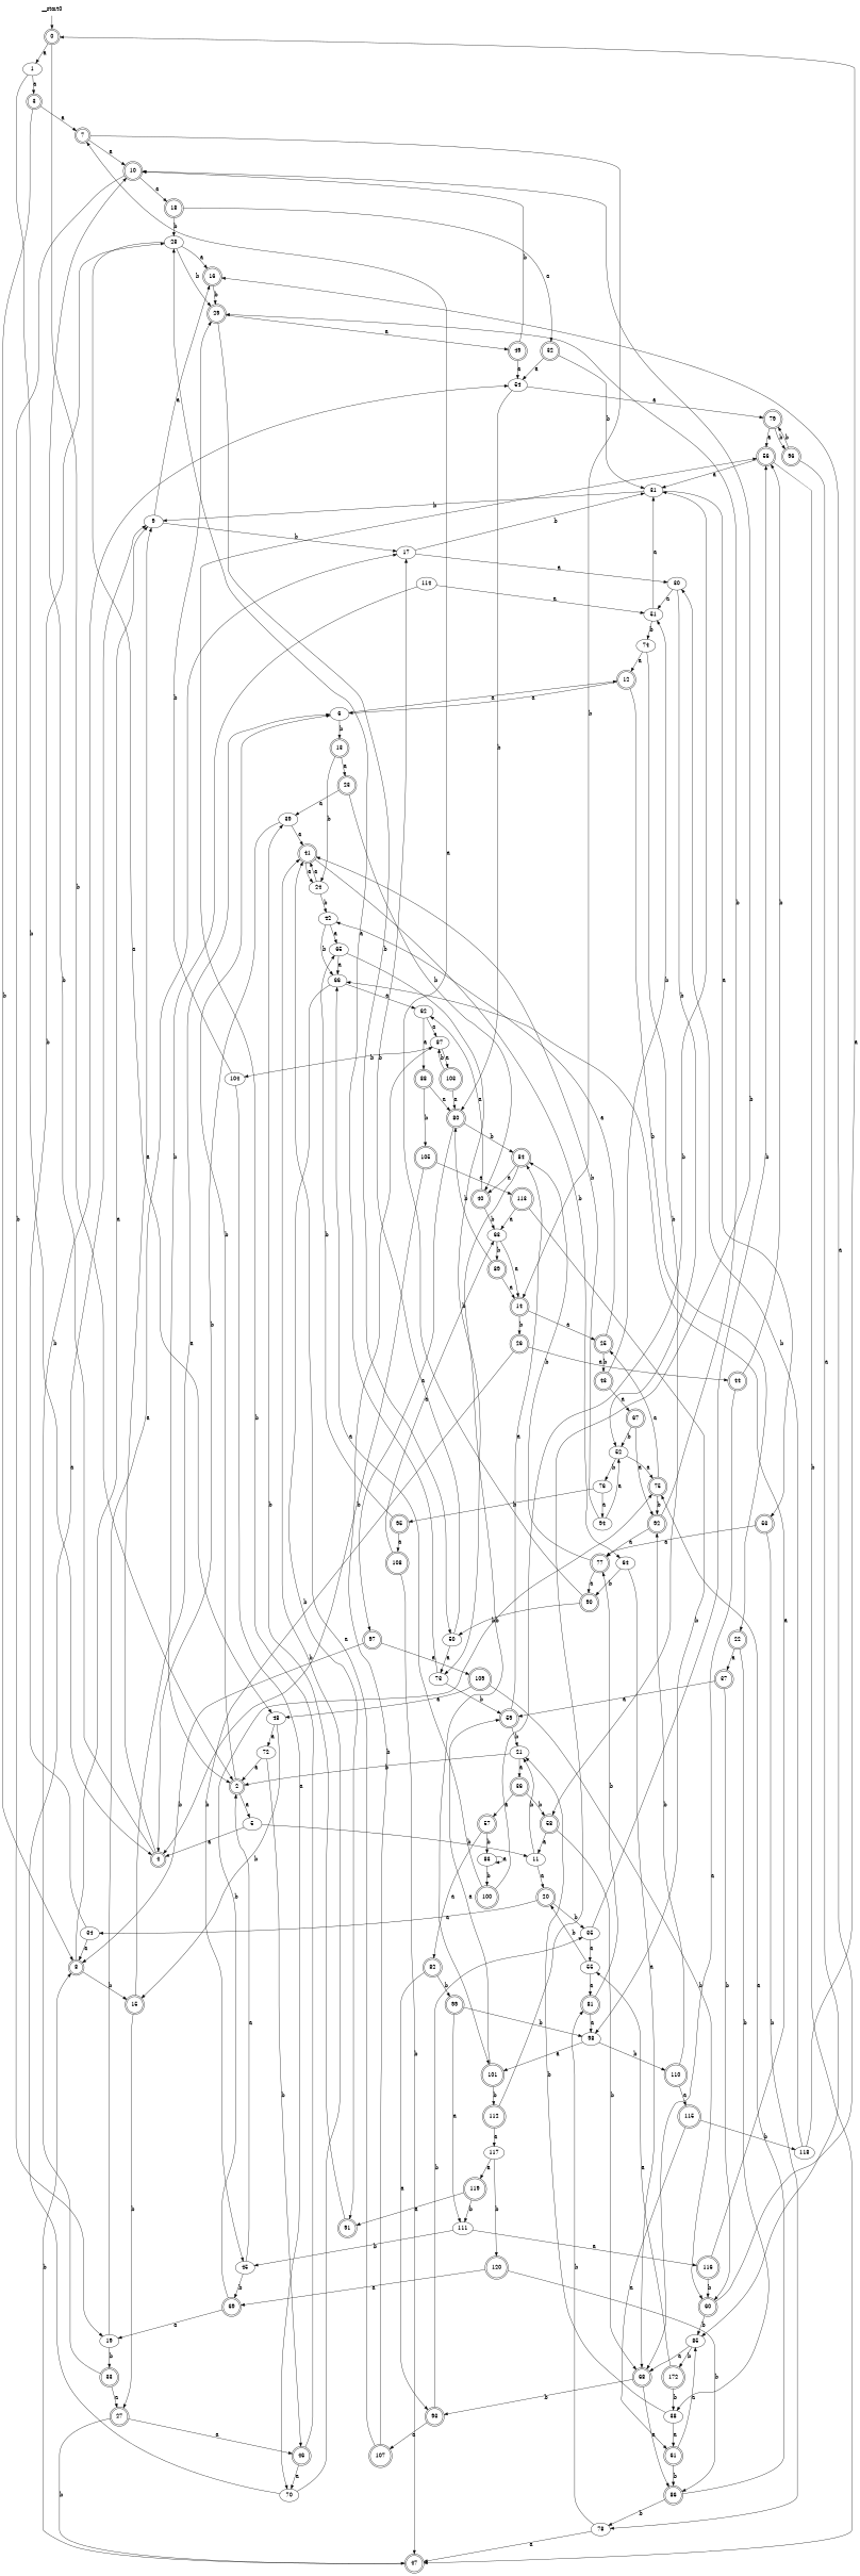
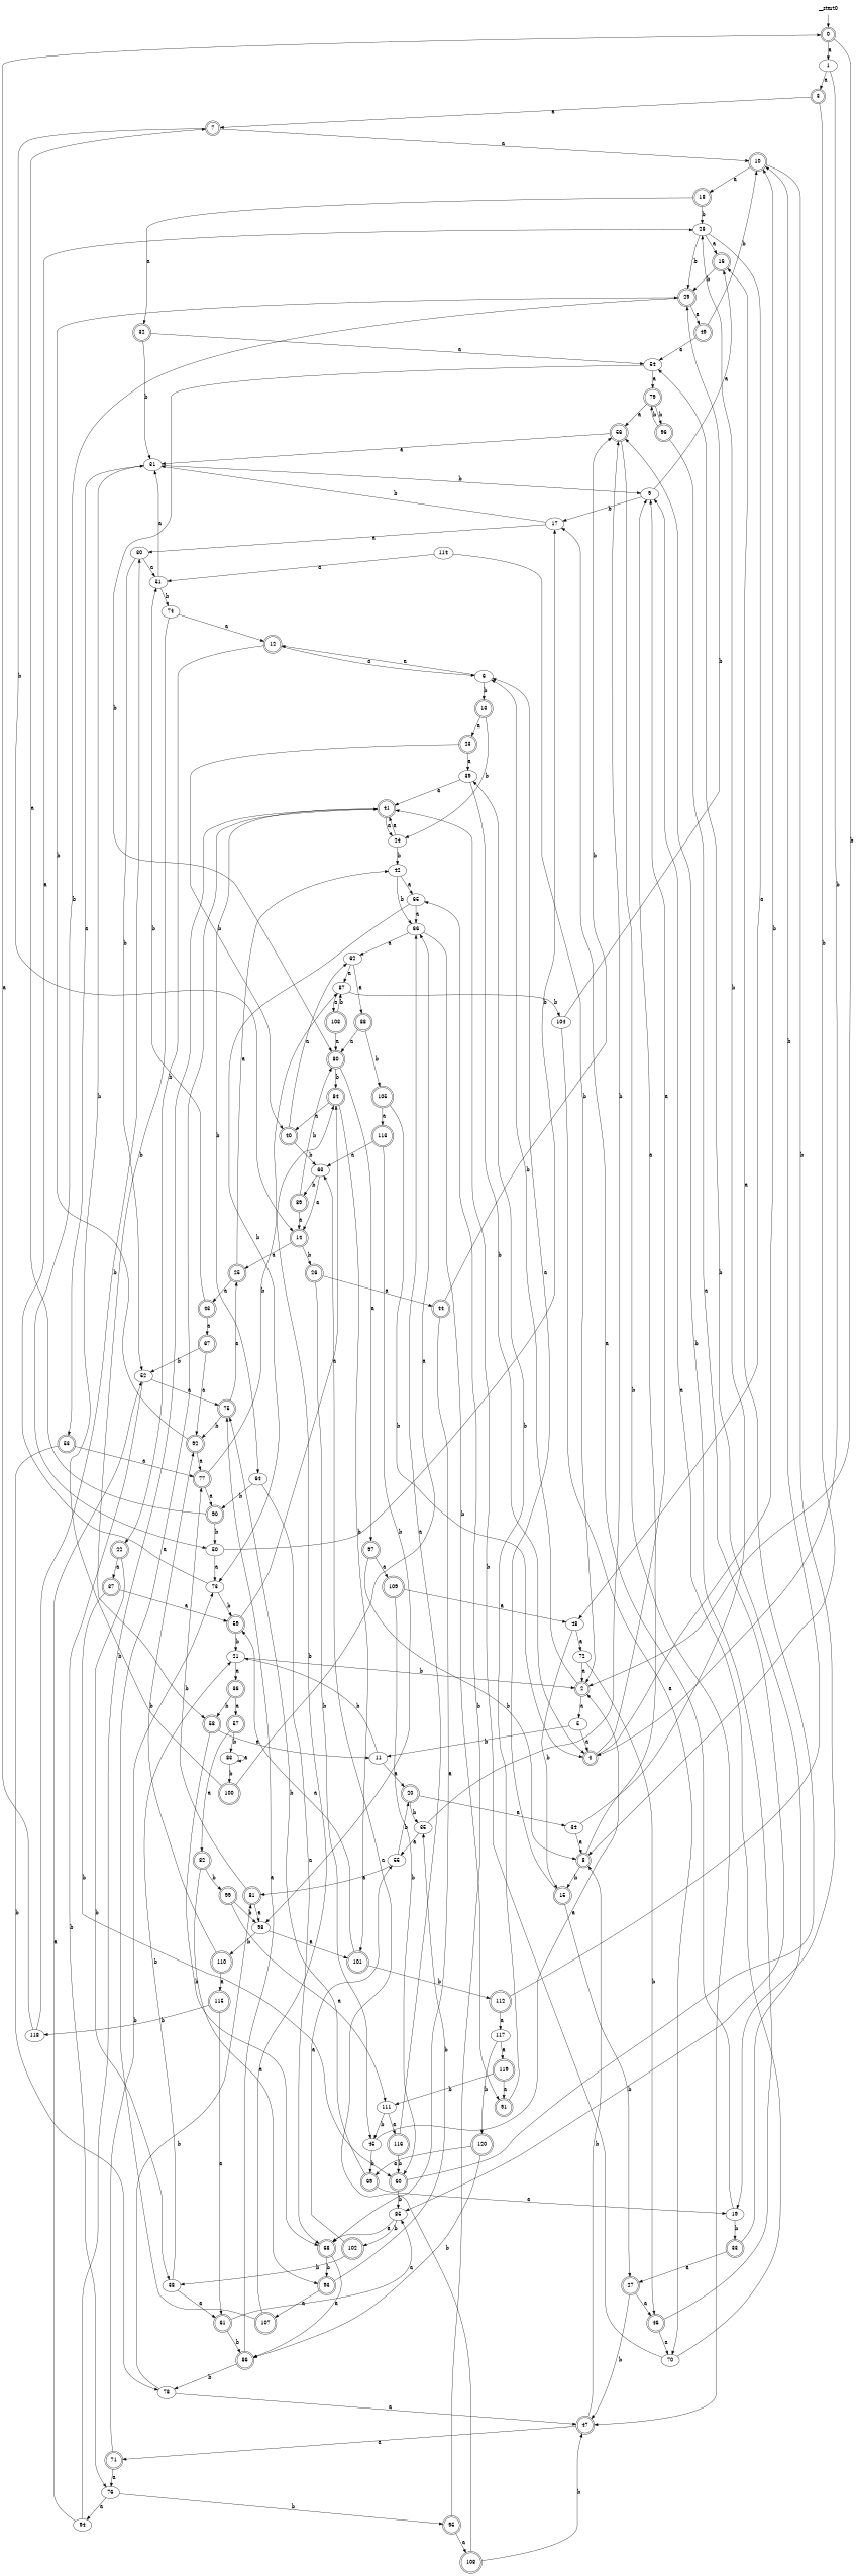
  digraph {
    node [shape=doublecircle]
    __start0 [shape=none]
    0
    1 [shape=""]
    2
    3
    4
    5 [shape=""]
    6 [shape=""]
    7
    8
    9 [shape=""]
    10
    11 [shape=""]
    12
    13
    14
    15
    16
    17 [shape=""]
    18
    19 [shape=""]
    20
    21 [shape=""]
    22
    23
    24 [shape=""]
    25
    26
    27
    29
    30 [shape=""]
    31 [shape=""]
    28 [shape=""]
    32
    33
    34 [shape=""]
    35 [shape=""]
    36
    37
    38 [shape=""]
    39 [shape=""]
    40
    41
    42 [shape=""]
    43
    44
    45 [shape=""]
    46
    47
    48 [shape=""]
    49
    50 [shape=""]
    51 [shape=""]
    52 [shape=""]
    53
    54 [shape=""]
    55 [shape=""]
    56
    57
    58
    59
    60
    61
    62 [shape=""]
    63 [shape=""]
    64 [shape=""]
    65 [shape=""]
    66 [shape=""]
    67
    68
    69
    70 [shape=""]
+   71
    72 [shape=""]
    73 [shape=""]
    74 [shape=""]
    75
    76 [shape=""]
    77
    78 [shape=""]
    79
    80
    81
    82
    83 [shape=""]
    84
    85 [shape=""]
    86
    87 [shape=""]
    88
    89
    90
    91
    92
    93
    94 [shape=""]
    95
    96
    97
    98 [shape=""]
    99
    100
    101
-   102 [label=172]
+   102
    103
    104 [shape=""]
    105
    107
    108
    109
    110
    111 [shape=""]
    112
    113
    115
    116
    117 [shape=""]
    114 [shape=""]
    118 [shape=""]
    119
    120
    __start0 -> 0
    0 -> 1 [label=a]
    0 -> 2 [label=b]
    1 -> 3 [label=a]
    1 -> 4 [label=b]
    2 -> 5 [label=a]
    2 -> 6 [label=b]
    3 -> 7 [label=a]
    3 -> 8 [label=b]
    4 -> 9 [label=a]
    4 -> 10 [label=b]
    5 -> 4 [label=a]
    5 -> 11 [label=b]
    6 -> 12 [label=a]
    6 -> 13 [label=b]
    7 -> 10 [label=a]
    7 -> 14 [label=b]
    8 -> 9 [label=a]
    8 -> 15 [label=b]
    9 -> 16 [label=a]
    9 -> 17 [label=b]
    10 -> 18 [label=a]
    10 -> 19 [label=b]
    11 -> 20 [label=a]
    11 -> 21 [label=b]
    12 -> 6 [label=a]
    12 -> 22 [label=b]
    13 -> 23 [label=a]
    13 -> 24 [label=b]
    14 -> 25 [label=a]
    14 -> 26 [label=b]
    15 -> 6 [label=a]
    15 -> 27 [label=b]
    16 -> 29 [label=b]
    17 -> 30 [label=a]
    17 -> 31 [label=b]
    18 -> 28 [label=b]
    18 -> 32 [label=a]
    19 -> 17 [label=a]
    19 -> 33 [label=b]
    20 -> 34 [label=a]
    20 -> 35 [label=b]
    21 -> 2 [label=b]
    21 -> 36 [label=a]
    22 -> 37 [label=a]
    22 -> 38 [label=b]
    23 -> 39 [label=a]
    23 -> 40 [label=b]
    24 -> 41 [label=a]
    24 -> 42 [label=b]
    25 -> 42 [label=a]
-   25 -> 43 [label=b]
+   25 -> 43 [label=a]
    26 -> 44 [label=a]
    26 -> 45 [label=b]
    27 -> 46 [label=a]
    27 -> 47 [label=b]
    29 -> 49 [label=a]
    29 -> 50 [label=b]
    30 -> 51 [label=a]
    30 -> 52 [label=b]
    31 -> 9 [label=b]
    31 -> 53 [label=a]
    28 -> 16 [label=a]
    28 -> 29 [label=b]
    28 -> 48 [label=a]
    32 -> 31 [label=b]
    32 -> 54 [label=a]
    33 -> 27 [label=a]
    33 -> 54 [label=b]
    34 -> 8 [label=a]
    34 -> 28 [label=b]
    35 -> 55 [label=a]
    35 -> 56 [label=b]
    36 -> 57 [label=a]
    36 -> 58 [label=b]
    37 -> 59 [label=a]
    37 -> 60 [label=b]
    38 -> 21 [label=b]
    38 -> 61 [label=a]
    39 -> 4 [label=b]
    39 -> 41 [label=a]
    40 -> 62 [label=a]
    40 -> 63 [label=b]
    41 -> 24 [label=a]
    41 -> 64 [label=b]
    42 -> 65 [label=a]
    42 -> 66 [label=b]
    43 -> 51 [label=b]
    43 -> 67 [label=a]
    44 -> 56 [label=b]
    44 -> 68 [label=a]
    45 -> 2 [label=a]
    45 -> 69 [label=b]
    46 -> 56 [label=b]
    46 -> 70 [label=a]
    47 -> 8 [label=b]
+   47 -> 71 [label=a]
    48 -> 15 [label=b]
    48 -> 72 [label=a]
    49 -> 10 [label=b]
    49 -> 54 [label=a]
    50 -> 17 [label=b]
    50 -> 73 [label=a]
    51 -> 31 [label=a]
    51 -> 74 [label=b]
    52 -> 75 [label=a]
    52 -> 76 [label=b]
    53 -> 77 [label=a]
    53 -> 78 [label=b]
    54 -> 79 [label=a]
    54 -> 80 [label=b]
    55 -> 20 [label=b]
    55 -> 81 [label=a]
    56 -> 31 [label=a]
    56 -> 47 [label=b]
    57 -> 82 [label=a]
    57 -> 83 [label=b]
    58 -> 11 [label=a]
    58 -> 68 [label=b]
    59 -> 21 [label=b]
    59 -> 84 [label=a]
    60 -> 16 [label=a]
    60 -> 85 [label=b]
    61 -> 85 [label=a]
    61 -> 86 [label=b]
    62 -> 87 [label=a]
    62 -> 88 [label=a]
    63 -> 14 [label=a]
    63 -> 89 [label=b]
    64 -> 68 [label=a]
    64 -> 90 [label=b]
    65 -> 66 [label=a]
    65 -> 73 [label=b]
    66 -> 62 [label=a]
    66 -> 91 [label=b]
    67 -> 52 [label=b]
    67 -> 92 [label=a]
    68 -> 86 [label=a]
    68 -> 93 [label=b]
    69 -> 19 [label=a]
    69 -> 75 [label=b]
    70 -> 9 [label=a]
    70 -> 41 [label=b]
+   71 -> 73 [label=b]
+   71 -> 76 [label=a]
    72 -> 2 [label=a]
    72 -> 46 [label=b]
    73 -> 28 [label=a]
    73 -> 59 [label=b]
    74 -> 12 [label=a]
    74 -> 58 [label=b]
    75 -> 25 [label=a]
    75 -> 92 [label=b]
    76 -> 94 [label=a]
    76 -> 95 [label=b]
    77 -> 84 [label=b]
    77 -> 90 [label=a]
    78 -> 47 [label=a]
    78 -> 81 [label=b]
    79 -> 56 [label=a]
    79 -> 96 [label=b]
    80 -> 84 [label=b]
    80 -> 97 [label=a]
    81 -> 77 [label=b]
    81 -> 98 [label=a]
    82 -> 93 [label=a]
    82 -> 99 [label=b]
    83 -> 83 [label=a]
    83 -> 100 [label=b]
    84 -> 40 [label=a]
    84 -> 101 [label=b]
    85 -> 68 [label=a]
    85 -> 102 [label=b]
    86 -> 75 [label=a]
    86 -> 78 [label=b]
    87 -> 103 [label=a]
    87 -> 104 [label=b]
    88 -> 80 [label=a]
    88 -> 105 [label=b]
    89 -> 14 [label=a]
    89 -> 80 [label=b]
    90 -> 7 [label=a]
    90 -> 50 [label=b]
    91 -> 39 [label=b]
    92 -> 29 [label=b]
    92 -> 77 [label=a]
    93 -> 35 [label=b]
    93 -> 107 [label=a]
    94 -> 41 [label=b]
    94 -> 52 [label=a]
    95 -> 65 [label=b]
    95 -> 108 [label=a]
    96 -> 79 [label=b]
    96 -> 85 [label=a]
    97 -> 8 [label=b]
    97 -> 109 [label=a]
    98 -> 101 [label=a]
    98 -> 110 [label=b]
    99 -> 98 [label=b]
    99 -> 111 [label=a]
    100 -> 31 [label=b]
    100 -> 66 [label=a]
    101 -> 59 [label=a]
    101 -> 112 [label=b]
    102 -> 38 [label=b]
    102 -> 55 [label=a]
    103 -> 80 [label=a]
    103 -> 87 [label=b]
    104 -> 29 [label=b]
    104 -> 70 [label=a]
    105 -> 4 [label=b]
    105 -> 113 [label=a]
    107 -> 41 [label=a]
    107 -> 87 [label=b]
    108 -> 47 [label=b]
    108 -> 63 [label=a]
    109 -> 48 [label=a]
    109 -> 60 [label=b]
    110 -> 92 [label=b]
    110 -> 115 [label=a]
    111 -> 45 [label=b]
    111 -> 116 [label=a]
    112 -> 10 [label=b]
    112 -> 117 [label=a]
    113 -> 63 [label=a]
    113 -> 98 [label=b]
    115 -> 61 [label=a]
    115 -> 118 [label=b]
    116 -> 60 [label=b]
    116 -> 66 [label=a]
    117 -> 119 [label=a]
    117 -> 120 [label=b]
    114 -> 2 [label=b]
    114 -> 51 [label=a]
    118 -> 0 [label=a]
    118 -> 30 [label=b]
    119 -> 91 [label=a]
    119 -> 111 [label=b]
    120 -> 69 [label=a]
    120 -> 86 [label=b]
  }
